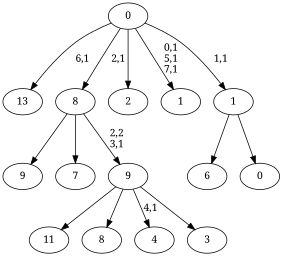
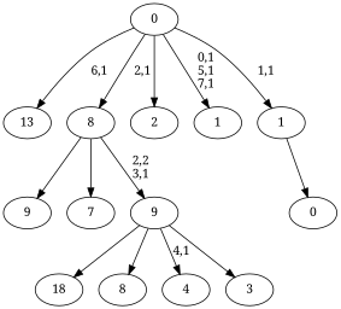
  digraph {
    fontname="Noto Serif"
    node [fontname="Noto Serif"]
    edge [fontname="Noto Serif"]
-   n1 [label=11]
+   n1 [label=18]
    n2 [label=13]
    n3 [label=9]
    n4 [label=8]
    n5 [label=7]
-   n6 [label=6]
    n7 [label=4]
    n8 [label=3]
    9
    8
    n11 [label=2]
    n12 [label=1]
    n13 [label=0]
    1
    0
    9 -> n1
    9 -> n4
    9 -> n7 [label="4,1"]
    9 -> n8
    8 -> n3
    8 -> n5
    8 -> 9 [label="2,2\n3,1"]
-   1 -> n6
    1 -> n13
    0 -> n2 [label="6,1"]
    0 -> 8 [label="2,1"]
    0 -> n11
    0 -> n12 [label="0,1\n5,1\n7,1"]
    0 -> 1 [label="1,1"]
  }
